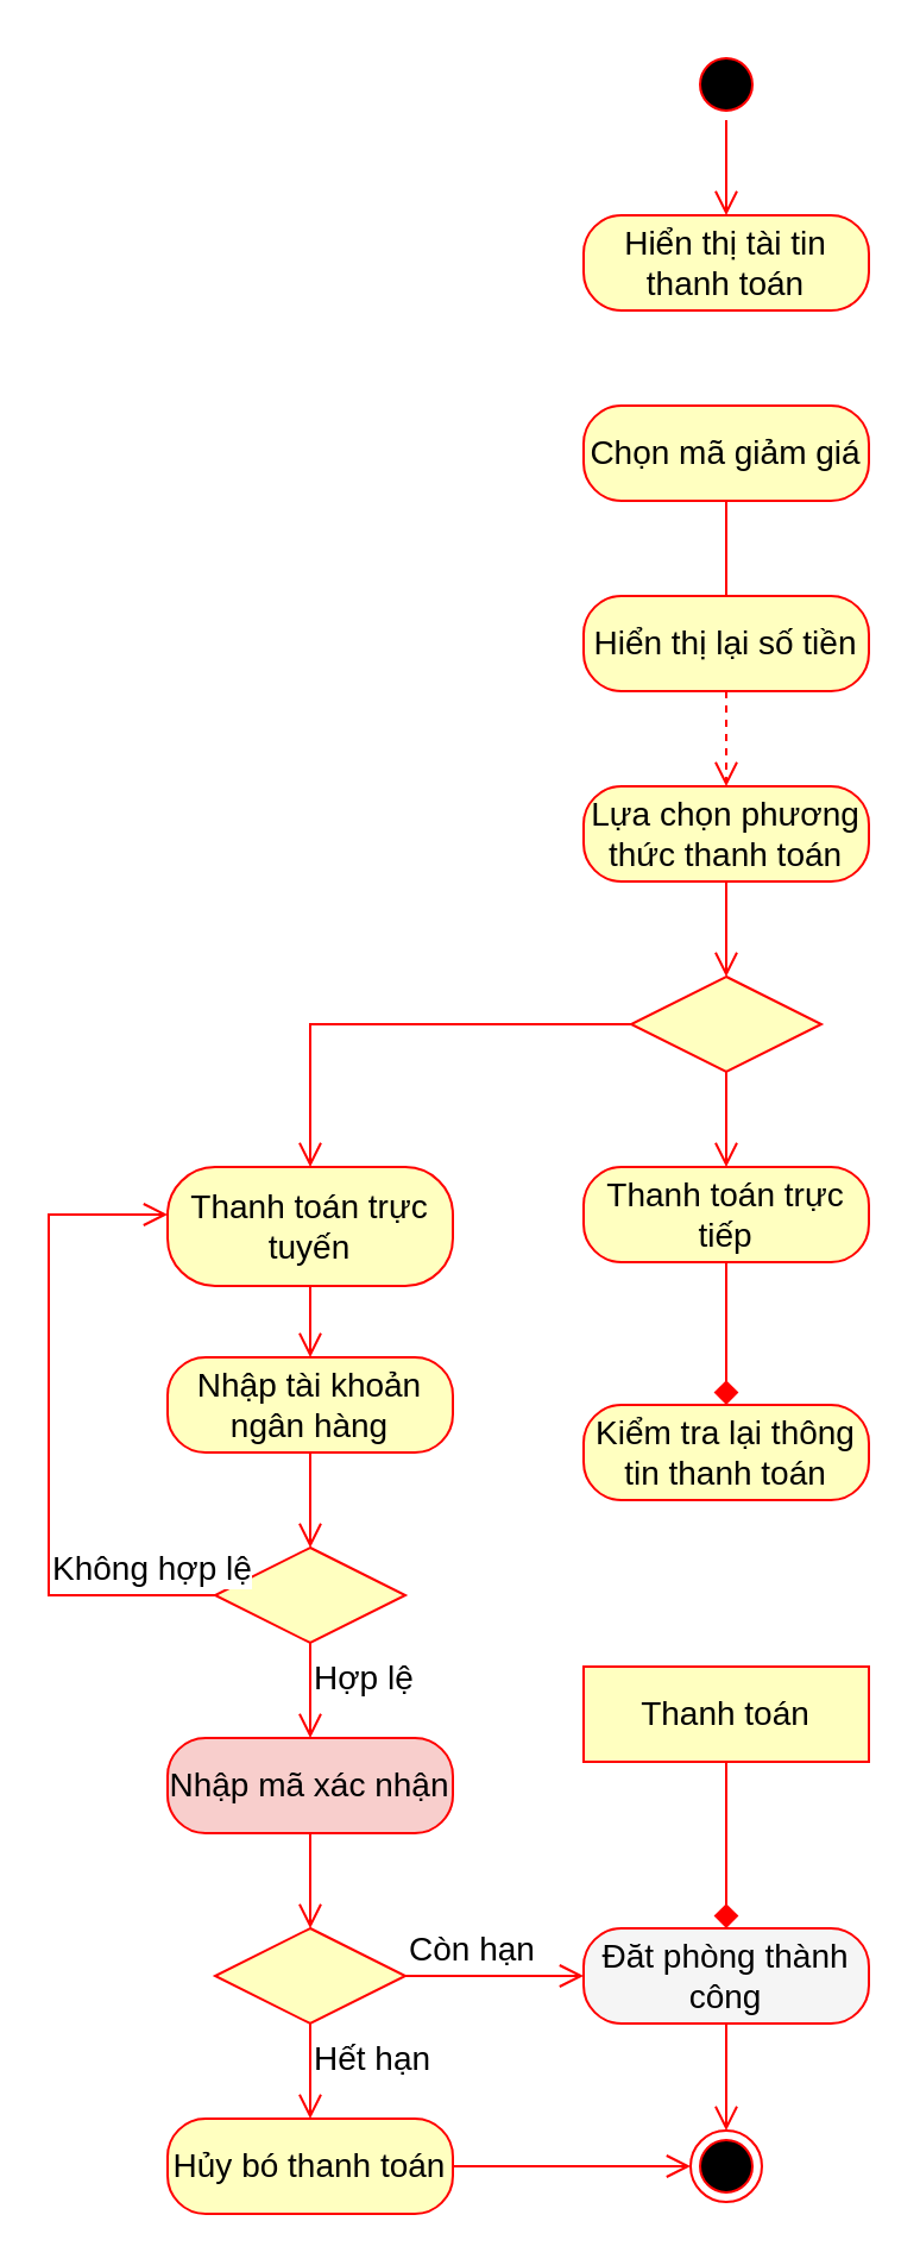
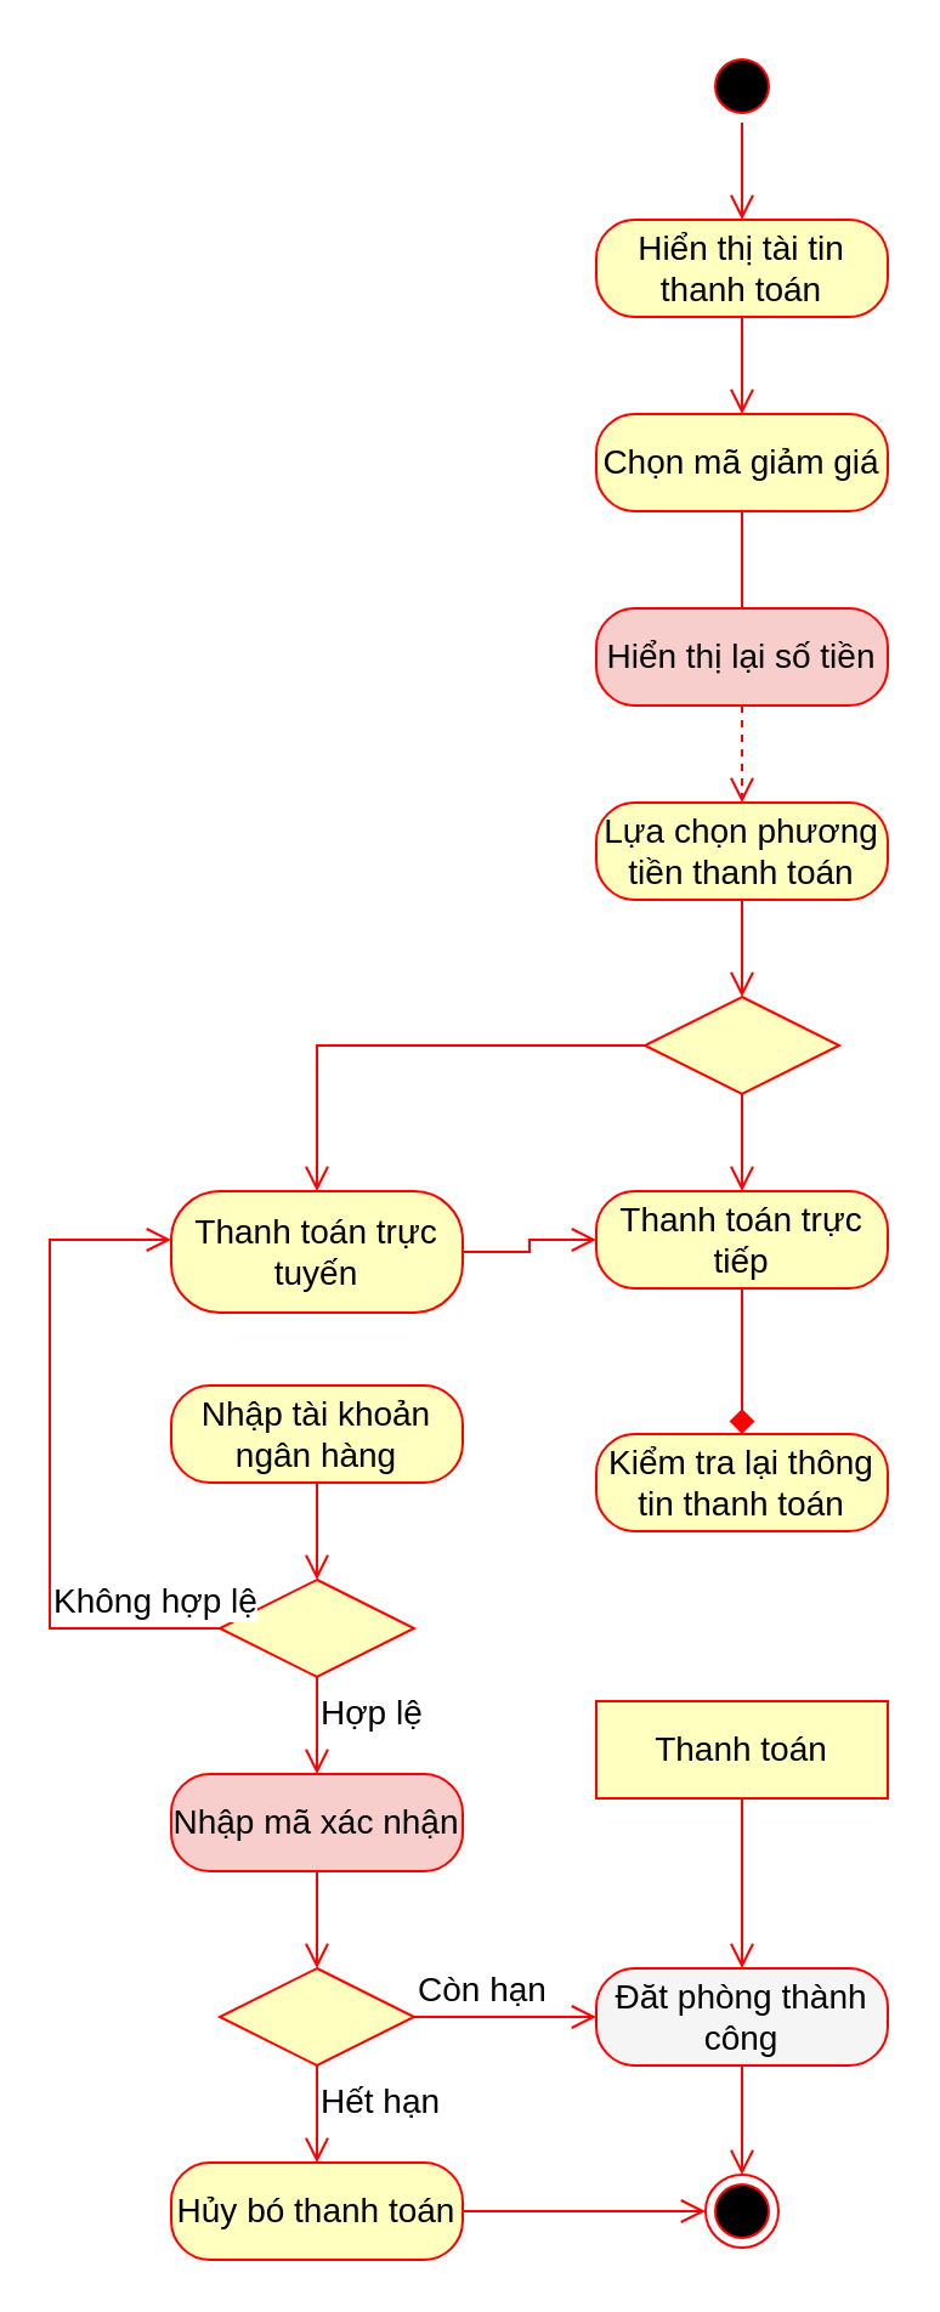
  <mxCell id="0" />
  <mxCell id="1" parent="0" />
  <mxCell id="2" value="" style="ellipse;html=1;shape=startState;fillColor=#000000;strokeColor=#ff0000;fontSize=14;" vertex="1" parent="1"><mxGeometry x="290" y="20" width="30" height="30" as="geometry" /></mxCell>
  <mxCell id="3" value="" style="edgeStyle=orthogonalEdgeStyle;html=1;verticalAlign=bottom;endArrow=open;endSize=8;strokeColor=#ff0000;rounded=0;fontSize=14;" edge="1" source="2" parent="1" target="4"><mxGeometry relative="1" as="geometry"><mxPoint x="305" y="110" as="targetPoint" /></mxGeometry></mxCell>
  <mxCell id="4" value="Hiển thị tài tin thanh toán" style="rounded=1;whiteSpace=wrap;html=1;arcSize=40;fontColor=#000000;fillColor=#ffffc0;strokeColor=#ff0000;fontSize=14;" vertex="1" parent="1"><mxGeometry x="245" y="90" width="120" height="40" as="geometry" /></mxCell>
+ <mxCell id="5" value="" style="edgeStyle=orthogonalEdgeStyle;html=1;verticalAlign=bottom;endArrow=open;endSize=8;strokeColor=#ff0000;rounded=0;fontSize=14;" edge="1" source="4" parent="1" target="6"><mxGeometry relative="1" as="geometry"><mxPoint x="305" y="190" as="targetPoint" /></mxGeometry></mxCell>
  <mxCell id="6" value="Chọn mã giảm giá" style="rounded=1;whiteSpace=wrap;html=1;arcSize=40;fontColor=#000000;fillColor=#ffffc0;strokeColor=#ff0000;fontSize=14;" vertex="1" parent="1"><mxGeometry x="245" y="170" width="120" height="40" as="geometry" /></mxCell>
  <mxCell id="7" value="" style="edgeStyle=orthogonalEdgeStyle;html=1;verticalAlign=bottom;endArrow=none;endSize=8;strokeColor=#ff0000;rounded=0;fontSize=14;" edge="1" source="6" parent="1" target="8"><mxGeometry relative="1" as="geometry"><mxPoint x="305" y="270" as="targetPoint" /></mxGeometry></mxCell>
- <mxCell id="8" value="Hiển thị lại số tiền" style="rounded=1;whiteSpace=wrap;html=1;arcSize=40;fontColor=#000000;fillColor=#ffffc0;strokeColor=#ff0000;fontSize=14;" vertex="1" parent="1"><mxGeometry x="245" y="250" width="120" height="40" as="geometry" /></mxCell>
+ <mxCell id="8" value="Hiển thị lại số tiền" style="rounded=1;whiteSpace=wrap;html=1;arcSize=40;fontColor=#000000;fillColor=#f8cecc;strokeColor=#ff0000;fontSize=14;" vertex="1" parent="1"><mxGeometry x="245" y="250" width="120" height="40" as="geometry" /></mxCell>
  <mxCell id="9" value="" style="edgeStyle=orthogonalEdgeStyle;html=1;verticalAlign=bottom;endArrow=open;endSize=8;strokeColor=#ff0000;rounded=0;fontSize=14;dashed=1;" edge="1" source="8" parent="1" target="10"><mxGeometry relative="1" as="geometry"><mxPoint x="305" y="350" as="targetPoint" /></mxGeometry></mxCell>
- <mxCell id="10" value="Lựa chọn phương thức thanh toán" style="rounded=1;whiteSpace=wrap;html=1;arcSize=40;fontColor=#000000;fillColor=#ffffc0;strokeColor=#ff0000;fontSize=14;" vertex="1" parent="1"><mxGeometry x="245" y="330" width="120" height="40" as="geometry" /></mxCell>
+ <mxCell id="10" value="Lựa chọn phương tiền thanh toán" style="rounded=1;whiteSpace=wrap;html=1;arcSize=40;fontColor=#000000;fillColor=#ffffc0;strokeColor=#ff0000;fontSize=14;" vertex="1" parent="1"><mxGeometry x="245" y="330" width="120" height="40" as="geometry" /></mxCell>
  <mxCell id="11" value="" style="edgeStyle=orthogonalEdgeStyle;html=1;verticalAlign=bottom;endArrow=open;endSize=8;strokeColor=#ff0000;rounded=0;fontSize=14;" edge="1" source="10" parent="1" target="12"><mxGeometry relative="1" as="geometry"><mxPoint x="305" y="430" as="targetPoint" /></mxGeometry></mxCell>
  <mxCell id="12" value="" style="rhombus;whiteSpace=wrap;html=1;fontColor=#000000;fillColor=#ffffc0;strokeColor=#ff0000;fontSize=14;" vertex="1" parent="1"><mxGeometry x="265" y="410" width="80" height="40" as="geometry" /></mxCell>
  <mxCell id="13" value="" style="edgeStyle=orthogonalEdgeStyle;html=1;align=left;verticalAlign=bottom;endArrow=open;endSize=8;strokeColor=#ff0000;rounded=0;fontSize=14;" edge="1" source="12" parent="1" target="17"><mxGeometry x="-1" relative="1" as="geometry"><mxPoint x="445" y="430" as="targetPoint" /></mxGeometry></mxCell>
  <mxCell id="14" value="" style="edgeStyle=orthogonalEdgeStyle;html=1;align=left;verticalAlign=top;endArrow=open;endSize=8;strokeColor=#ff0000;rounded=0;fontSize=14;" edge="1" source="12" parent="1" target="15"><mxGeometry x="-1" relative="1" as="geometry"><mxPoint x="305" y="510" as="targetPoint" /></mxGeometry></mxCell>
  <mxCell id="15" value="Thanh toán trực tiếp" style="rounded=1;whiteSpace=wrap;html=1;arcSize=40;fontColor=#000000;fillColor=#ffffc0;strokeColor=#ff0000;fontSize=14;" vertex="1" parent="1"><mxGeometry x="245" y="490" width="120" height="40" as="geometry" /></mxCell>
  <mxCell id="16" value="" style="edgeStyle=orthogonalEdgeStyle;html=1;verticalAlign=bottom;endArrow=diamond;endSize=8;strokeColor=#ff0000;rounded=0;fontSize=14;" edge="1" source="15" parent="1" target="19"><mxGeometry relative="1" as="geometry"><mxPoint x="305" y="590" as="targetPoint" /></mxGeometry></mxCell>
  <mxCell id="17" value="Thanh toán trực tuyến" style="rounded=1;whiteSpace=wrap;html=1;arcSize=40;fontColor=#000000;fillColor=#ffffc0;strokeColor=#ff0000;fontSize=14;" vertex="1" parent="1"><mxGeometry x="70" y="490" width="120" height="50" as="geometry" /></mxCell>
- <mxCell id="18" value="" style="edgeStyle=orthogonalEdgeStyle;html=1;verticalAlign=bottom;endArrow=open;endSize=8;strokeColor=#ff0000;rounded=0;fontSize=14;" edge="1" source="17" parent="1" target="20"><mxGeometry relative="1" as="geometry"><mxPoint x="130" y="590" as="targetPoint" /></mxGeometry></mxCell>
+ <mxCell id="18" value="" style="edgeStyle=orthogonalEdgeStyle;html=1;verticalAlign=bottom;endArrow=open;endSize=8;strokeColor=#ff0000;rounded=0;fontSize=14;" edge="1" source="17" parent="1" target="15"><mxGeometry relative="1" as="geometry"><mxPoint x="130" y="590" as="targetPoint" /></mxGeometry></mxCell>
  <mxCell id="19" value="Kiểm tra lại thông tin thanh toán" style="rounded=1;whiteSpace=wrap;html=1;arcSize=40;fontColor=#000000;fillColor=#ffffc0;strokeColor=#ff0000;fontSize=14;" vertex="1" parent="1"><mxGeometry x="245" y="590" width="120" height="40" as="geometry" /></mxCell>
  <mxCell id="20" value="Nhập tài khoản ngân hàng" style="rounded=1;whiteSpace=wrap;html=1;arcSize=40;fontColor=#000000;fillColor=#ffffc0;strokeColor=#ff0000;fontSize=14;" vertex="1" parent="1"><mxGeometry x="70" y="570" width="120" height="40" as="geometry" /></mxCell>
  <mxCell id="21" value="" style="edgeStyle=orthogonalEdgeStyle;html=1;verticalAlign=bottom;endArrow=open;endSize=8;strokeColor=#ff0000;rounded=0;fontSize=14;" edge="1" source="20" parent="1" target="22"><mxGeometry relative="1" as="geometry"><mxPoint x="130" y="670" as="targetPoint" /></mxGeometry></mxCell>
  <mxCell id="22" value="" style="rhombus;whiteSpace=wrap;html=1;fontColor=#000000;fillColor=#ffffc0;strokeColor=#ff0000;fontSize=14;" vertex="1" parent="1"><mxGeometry x="90" y="650" width="80" height="40" as="geometry" /></mxCell>
  <mxCell id="23" value="Không hợp lệ" style="edgeStyle=orthogonalEdgeStyle;html=1;align=left;verticalAlign=bottom;endArrow=open;endSize=8;strokeColor=#ff0000;rounded=0;fontSize=14;" edge="1" source="22" parent="1" target="17"><mxGeometry x="-0.5" relative="1" as="geometry"><mxPoint x="270" y="670" as="targetPoint" /><Array as="points"><mxPoint x="20" y="670" /><mxPoint x="20" y="510" /></Array><mxPoint as="offset" /></mxGeometry></mxCell>
  <mxCell id="24" value="Hợp lệ" style="edgeStyle=orthogonalEdgeStyle;html=1;align=left;verticalAlign=top;endArrow=open;endSize=8;strokeColor=#ff0000;rounded=0;fontSize=14;" edge="1" source="22" parent="1" target="25"><mxGeometry x="-1" relative="1" as="geometry"><mxPoint x="130" y="750" as="targetPoint" /></mxGeometry></mxCell>
  <mxCell id="25" value="Nhập mã xác nhận" style="rounded=1;whiteSpace=wrap;html=1;arcSize=40;fontColor=#000000;fillColor=#f8cecc;strokeColor=#ff0000;fontSize=14;" vertex="1" parent="1"><mxGeometry x="70" y="730" width="120" height="40" as="geometry" /></mxCell>
  <mxCell id="26" value="" style="edgeStyle=orthogonalEdgeStyle;html=1;verticalAlign=bottom;endArrow=open;endSize=8;strokeColor=#ff0000;rounded=0;fontSize=14;" edge="1" source="25" parent="1" target="27"><mxGeometry relative="1" as="geometry"><mxPoint x="130" y="830" as="targetPoint" /></mxGeometry></mxCell>
  <mxCell id="27" value="" style="rhombus;whiteSpace=wrap;html=1;fontColor=#000000;fillColor=#ffffc0;strokeColor=#ff0000;fontSize=14;" vertex="1" parent="1"><mxGeometry x="90" y="810" width="80" height="40" as="geometry" /></mxCell>
  <mxCell id="28" value="Còn hạn" style="edgeStyle=orthogonalEdgeStyle;html=1;align=left;verticalAlign=bottom;endArrow=open;endSize=8;strokeColor=#ff0000;rounded=0;fontSize=14;" edge="1" source="27" parent="1" target="35"><mxGeometry x="-1" relative="1" as="geometry"><mxPoint x="270" y="830" as="targetPoint" /><mxPoint as="offset" /></mxGeometry></mxCell>
  <mxCell id="29" value="Hết hạn" style="edgeStyle=orthogonalEdgeStyle;html=1;align=left;verticalAlign=top;endArrow=open;endSize=8;strokeColor=#ff0000;rounded=0;fontSize=14;" edge="1" source="27" parent="1" target="30"><mxGeometry x="-1" relative="1" as="geometry"><mxPoint x="130" y="910" as="targetPoint" /></mxGeometry></mxCell>
  <mxCell id="30" value="Hủy bó thanh toán" style="rounded=1;whiteSpace=wrap;html=1;arcSize=40;fontColor=#000000;fillColor=#ffffc0;strokeColor=#ff0000;fontSize=14;" vertex="1" parent="1"><mxGeometry x="70" y="890" width="120" height="40" as="geometry" /></mxCell>
  <mxCell id="31" value="" style="edgeStyle=orthogonalEdgeStyle;html=1;verticalAlign=bottom;endArrow=open;endSize=8;strokeColor=#ff0000;rounded=0;fontSize=14;" edge="1" source="30" parent="1" target="32"><mxGeometry relative="1" as="geometry"><mxPoint x="130" y="990" as="targetPoint" /></mxGeometry></mxCell>
  <mxCell id="32" value="" style="ellipse;html=1;shape=endState;fillColor=#000000;strokeColor=#ff0000;fontSize=14;" vertex="1" parent="1"><mxGeometry x="290" y="895" width="30" height="30" as="geometry" /></mxCell>
  <mxCell id="33" value="Thanh toán" style="whiteSpace=wrap;html=1;arcSize=40;fontColor=#000000;fillColor=#ffffc0;strokeColor=#ff0000;fontSize=14;rounded=0;" vertex="1" parent="1"><mxGeometry x="245" y="700" width="120" height="40" as="geometry" /></mxCell>
- <mxCell id="34" value="" style="edgeStyle=orthogonalEdgeStyle;html=1;verticalAlign=bottom;endArrow=diamond;endSize=8;strokeColor=#ff0000;rounded=0;fontSize=14;" edge="1" source="33" parent="1" target="35"><mxGeometry relative="1" as="geometry"><mxPoint x="305" y="750" as="targetPoint" /></mxGeometry></mxCell>
+ <mxCell id="34" value="" style="edgeStyle=orthogonalEdgeStyle;html=1;verticalAlign=bottom;endArrow=open;endSize=8;strokeColor=#ff0000;rounded=0;fontSize=14;" edge="1" source="33" parent="1" target="35"><mxGeometry relative="1" as="geometry"><mxPoint x="305" y="750" as="targetPoint" /></mxGeometry></mxCell>
  <mxCell id="35" value="Đăt phòng thành công" style="rounded=1;whiteSpace=wrap;html=1;arcSize=40;fontColor=#000000;fillColor=#f5f5f5;strokeColor=#ff0000;fontSize=14;" vertex="1" parent="1"><mxGeometry x="245" y="810" width="120" height="40" as="geometry" /></mxCell>
  <mxCell id="36" value="" style="edgeStyle=orthogonalEdgeStyle;html=1;verticalAlign=bottom;endArrow=open;endSize=8;strokeColor=#ff0000;rounded=0;fontSize=14;" edge="1" source="35" parent="1" target="32"><mxGeometry relative="1" as="geometry"><mxPoint x="430" y="870" as="targetPoint" /></mxGeometry></mxCell>
